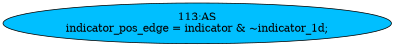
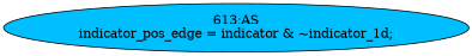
  strict digraph {
-   n1 [ast="<pyverilog.vparser.ast.Assign object at 0x7f6f38eceb10>" def_var="['indicator_pos_edge']" fillcolor=deepskyblue label="113:AS\nindicator_pos_edge = indicator & ~indicator_1d;" statements="[]" style=filled typ=Assign use_var="['indicator', 'indicator_1d']"]
+   n1 [ast="<pyverilog.vparser.ast.Assign object at 0x7f6f38eceb10>" def_var="['indicator_pos_edge']" fillcolor=deepskyblue label="613:AS\nindicator_pos_edge = indicator & ~indicator_1d;" statements="[]" style=filled typ=Assign use_var="['indicator', 'indicator_1d']"]
  }
